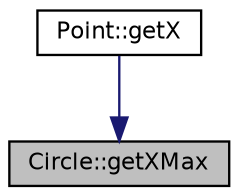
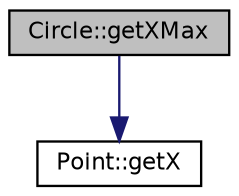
  digraph {
    rankdir=TB
    node [color=black fontname=Helvetica fontsize=10 shape=record style=filled]
    n1 [fillcolor=grey75 fontcolor=black height=0.2 label="Circle::getXMax" width=0.4]
    n2 [fillcolor=white height=0.2 label="Point::getX" width=0.4]
-   n2 -> n1 [color=midnightblue fontname=Helvetica fontsize=10 labelfontname=Helvetica labelfontsize=10 style=solid]
+   n1 -> n2 [color=midnightblue fontname=Helvetica fontsize=10 labelfontname=Helvetica labelfontsize=10 style=solid]
  }
